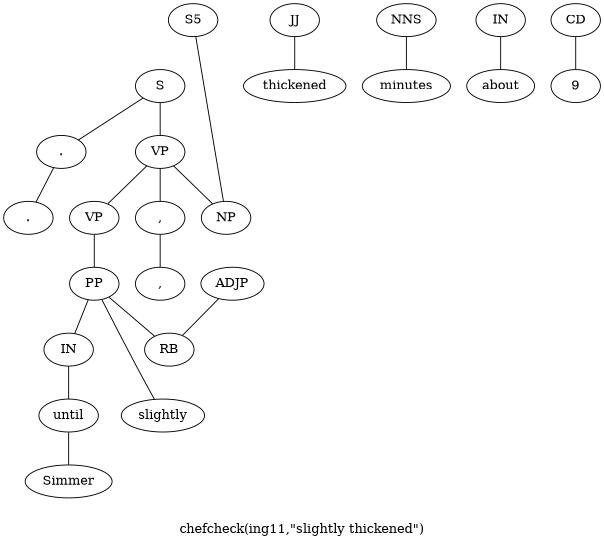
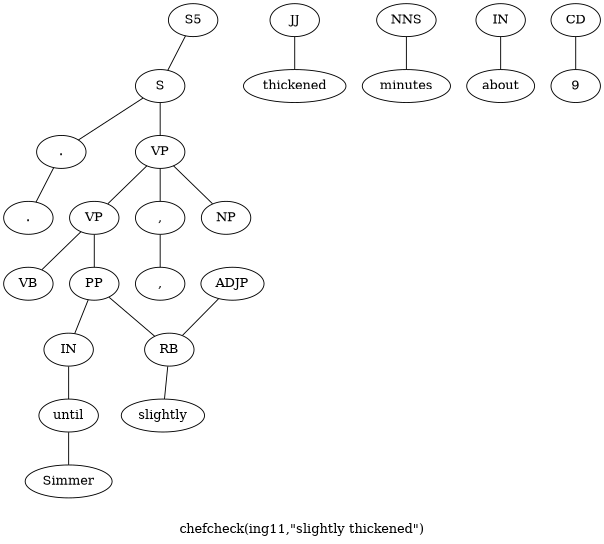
  graph {
    label="chefcheck(ing11,\"slightly thickened\")"
    n1 [label=S5]
    n2 [label=S]
    n3 [label=VP]
    n4 [label="."]
    n5 [label=VP]
    n6 [label=","]
    n7 [label=NP]
    n8 [label="."]
+   n9 [label=VB]
    n10 [label=PP]
    n11 [label=","]
    n12 [label=IN]
    n13 [label=RB]
    n14 [label=Simmer]
    n15 [label=until]
    n16 [label=ADJP]
    n17 [label=slightly]
    n18 [label=JJ]
    n19 [label=thickened]
    n20 [label=NNS]
    n21 [label=minutes]
    n22 [label=IN]
    n23 [label=about]
    n24 [label=CD]
    n25 [label=9]
-   n1 -- n7
+   n1 -- n2
    n2 -- n3
    n2 -- n4
    n3 -- n5
    n3 -- n6
    n3 -- n7
    n4 -- n8
+   n5 -- n9
    n5 -- n10
    n6 -- n11
    n10 -- n12
    n10 -- n13
    n12 -- n15
-   n10 -- n17
+   n13 -- n17
    n15 -- n14
    n16 -- n13
    n18 -- n19
    n20 -- n21
    n22 -- n23
    n24 -- n25
  }
